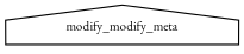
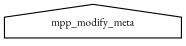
  digraph {
    rankdir=LR
    fontname="EB Garamond"
-   n1 [color=black fillcolor=white fontname="EB Garamond" fontsize=10 height=0.2 label=modify_modify_meta shape=house style=filled width=0.4]
+   n1 [color=black fillcolor=white fontname="EB Garamond" fontsize=10 height=0.2 label=mpp_modify_meta shape=house style=filled width=0.4]
  }
